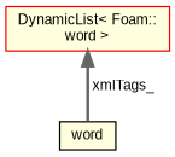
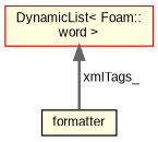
  digraph {
    fontname="Liberation Sans"
    node [fillcolor=lightyellow fontname="Liberation Sans" fontsize=10 shape=record style=filled]
-   n1 [color=black fontcolor=black height=0.2 label=word width=0.4]
+   n1 [color=black fontcolor=black height=0.2 label=formatter width=0.4]
    n2 [color=red height=0.2 label="DynamicList\< Foam::\lword \>" width=0.4]
    n2 -> n1 [color=gray40 dir=back fontname="Liberation Sans" fontsize=10 label=" xmlTags_" labelfontname=Helvetica labelfontsize=10 style=bold]
  }
